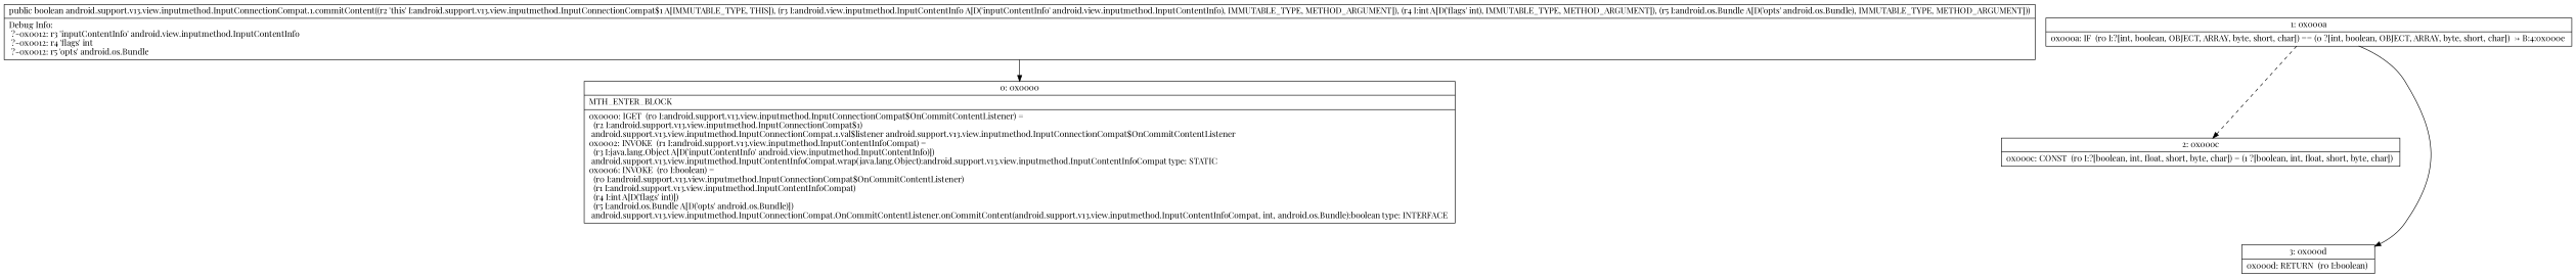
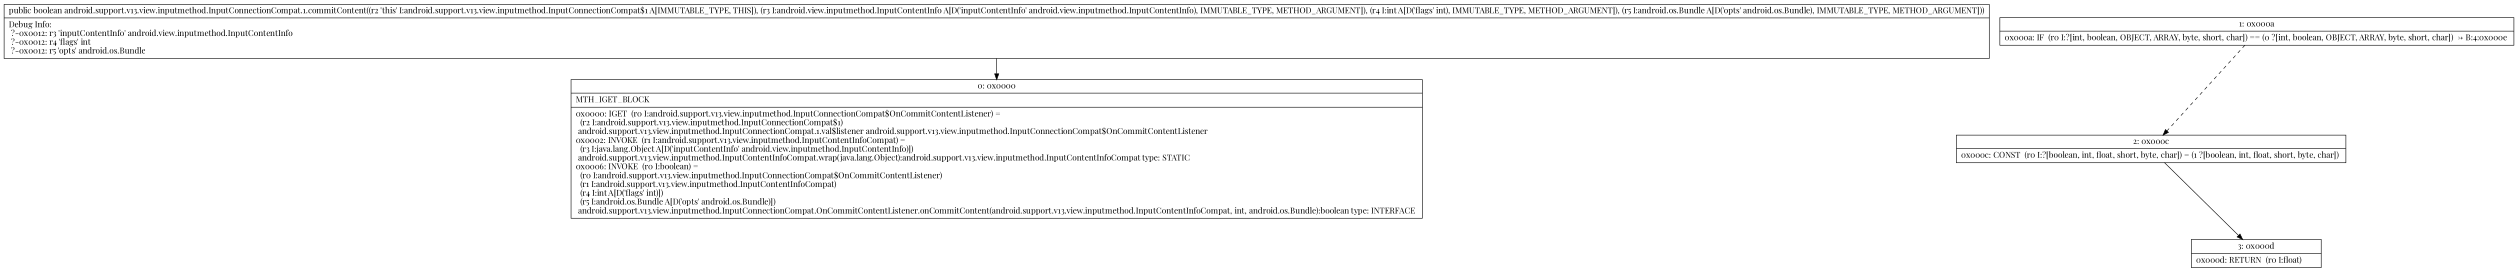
  digraph {
    fontname="Playfair Display"
    node [fontname="Playfair Display" shape=record]
    edge [fontname="Playfair Display"]
-   n1 [label="{0\:\ 0x0000|MTH_ENTER_BLOCK\l|0x0000: IGET  (r0 I:android.support.v13.view.inputmethod.InputConnectionCompat$OnCommitContentListener) = \l  (r2 I:android.support.v13.view.inputmethod.InputConnectionCompat$1)\l android.support.v13.view.inputmethod.InputConnectionCompat.1.val$listener android.support.v13.view.inputmethod.InputConnectionCompat$OnCommitContentListener \l0x0002: INVOKE  (r1 I:android.support.v13.view.inputmethod.InputContentInfoCompat) = \l  (r3 I:java.lang.Object A[D('inputContentInfo' android.view.inputmethod.InputContentInfo)])\l android.support.v13.view.inputmethod.InputContentInfoCompat.wrap(java.lang.Object):android.support.v13.view.inputmethod.InputContentInfoCompat type: STATIC \l0x0006: INVOKE  (r0 I:boolean) = \l  (r0 I:android.support.v13.view.inputmethod.InputConnectionCompat$OnCommitContentListener)\l  (r1 I:android.support.v13.view.inputmethod.InputContentInfoCompat)\l  (r4 I:int A[D('flags' int)])\l  (r5 I:android.os.Bundle A[D('opts' android.os.Bundle)])\l android.support.v13.view.inputmethod.InputConnectionCompat.OnCommitContentListener.onCommitContent(android.support.v13.view.inputmethod.InputContentInfoCompat, int, android.os.Bundle):boolean type: INTERFACE \l}"]
+   n1 [label="{0\:\ 0x0000|MTH_IGET_BLOCK\l|0x0000: IGET  (r0 I:android.support.v13.view.inputmethod.InputConnectionCompat$OnCommitContentListener) = \l  (r2 I:android.support.v13.view.inputmethod.InputConnectionCompat$1)\l android.support.v13.view.inputmethod.InputConnectionCompat.1.val$listener android.support.v13.view.inputmethod.InputConnectionCompat$OnCommitContentListener \l0x0002: INVOKE  (r1 I:android.support.v13.view.inputmethod.InputContentInfoCompat) = \l  (r3 I:java.lang.Object A[D('inputContentInfo' android.view.inputmethod.InputContentInfo)])\l android.support.v13.view.inputmethod.InputContentInfoCompat.wrap(java.lang.Object):android.support.v13.view.inputmethod.InputContentInfoCompat type: STATIC \l0x0006: INVOKE  (r0 I:boolean) = \l  (r0 I:android.support.v13.view.inputmethod.InputConnectionCompat$OnCommitContentListener)\l  (r1 I:android.support.v13.view.inputmethod.InputContentInfoCompat)\l  (r4 I:int A[D('flags' int)])\l  (r5 I:android.os.Bundle A[D('opts' android.os.Bundle)])\l android.support.v13.view.inputmethod.InputConnectionCompat.OnCommitContentListener.onCommitContent(android.support.v13.view.inputmethod.InputContentInfoCompat, int, android.os.Bundle):boolean type: INTERFACE \l}"]
    n2 [label="{1\:\ 0x000a|0x000a: IF  (r0 I:?[int, boolean, OBJECT, ARRAY, byte, short, char]) == (0 ?[int, boolean, OBJECT, ARRAY, byte, short, char])  \-\> B:4:0x000e \l}"]
    n3 [label="{2\:\ 0x000c|0x000c: CONST  (r0 I:?[boolean, int, float, short, byte, char]) = (1 ?[boolean, int, float, short, byte, char]) \l}"]
-   n4 [label="{3\:\ 0x000d|0x000d: RETURN  (r0 I:boolean) \l}"]
+   n4 [label="{3\:\ 0x000d|0x000d: RETURN  (r0 I:float) \l}"]
    n5 [label="{public boolean android.support.v13.view.inputmethod.InputConnectionCompat.1.commitContent((r2 'this' I:android.support.v13.view.inputmethod.InputConnectionCompat$1 A[IMMUTABLE_TYPE, THIS]), (r3 I:android.view.inputmethod.InputContentInfo A[D('inputContentInfo' android.view.inputmethod.InputContentInfo), IMMUTABLE_TYPE, METHOD_ARGUMENT]), (r4 I:int A[D('flags' int), IMMUTABLE_TYPE, METHOD_ARGUMENT]), (r5 I:android.os.Bundle A[D('opts' android.os.Bundle), IMMUTABLE_TYPE, METHOD_ARGUMENT]))  | Debug Info:\l  ?\-0x0012: r3 'inputContentInfo' android.view.inputmethod.InputContentInfo\l  ?\-0x0012: r4 'flags' int\l  ?\-0x0012: r5 'opts' android.os.Bundle\l}"]
    n2 -> n3 [style=dashed]
-   n2 -> n4
+   n3 -> n4
    n5 -> n1
  }
